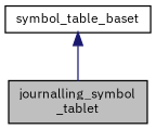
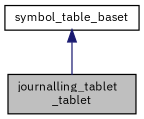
  digraph {
    fontname="IBM Plex Sans"
    node [color=black fontname="IBM Plex Sans" fontsize=10 shape=record]
-   n1 [fillcolor=grey75 fontcolor=black height=0.2 label="journalling_symbol\l_tablet" style=filled width=0.4]
+   n1 [fillcolor=grey75 fontcolor=black height=0.2 label="journalling_tablet\l_tablet" style=filled width=0.4]
    n2 [height=0.2 label=symbol_table_baset width=0.4]
    n2 -> n1 [color=midnightblue dir=back fontname="IBM Plex Sans" fontsize=10 labelfontname=Helvetica labelfontsize=10 style=solid]
  }
